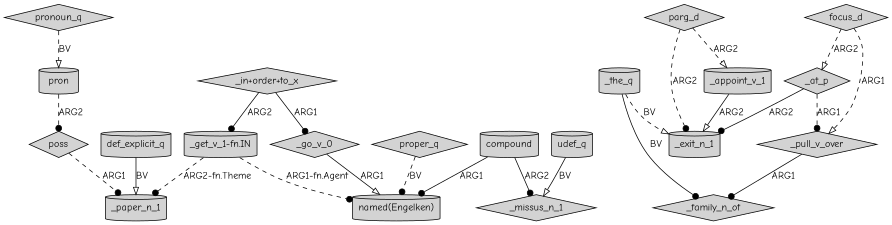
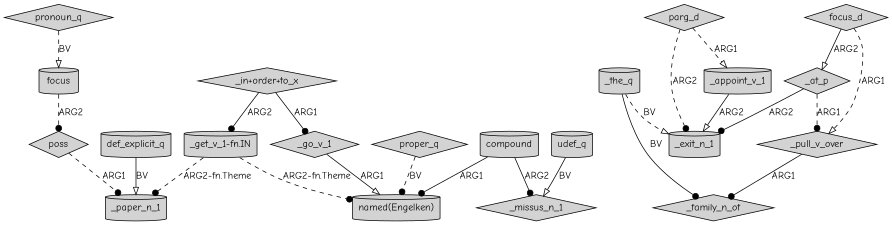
  digraph {
    fontname="Comic Neue"
    node [fontname="Comic Neue" shape=diamond style=filled]
    edge [arrowhead=dot fontname="Comic Neue" style=solid]
    "_get_v_1-fn.IN" [shape=cylinder]
    _paper_n_1 [shape=cylinder]
    "named(Engelken)" [shape=cylinder]
    compound [shape=cylinder]
    _missus_n_1
    poss
-   pron [shape=cylinder]
+   pron [shape=cylinder label=focus]
    _at_p
    _pull_v_over
    _exit_n_1 [shape=cylinder]
    _family_n_of
    def_explicit_q [shape=cylinder]
    _the_q [shape=cylinder]
    focus_d
    udef_q [shape=cylinder]
    "_in+order+to_x"
-   _go_v_1 [label=_go_v_0]
+   _go_v_1
    pronoun_q
    parg_d
    _appoint_v_1 [shape=cylinder]
    proper_q
    "_get_v_1-fn.IN" -> _paper_n_1 [label="ARG2-fn.Theme" style=dashed]
-   "_get_v_1-fn.IN" -> "named(Engelken)" [label="ARG1-fn.Agent" style=dashed]
+   "_get_v_1-fn.IN" -> "named(Engelken)" [label="ARG2-fn.Theme" style=dashed]
    compound -> "named(Engelken)" [label=ARG1]
    compound -> _missus_n_1 [label=ARG2]
    poss -> _paper_n_1 [label=ARG1 style=dashed]
    pron -> poss [label=ARG2 style=dashed]
    _at_p -> _pull_v_over [label=ARG1 style=dashed]
    _at_p -> _exit_n_1 [label=ARG2]
    _pull_v_over -> _family_n_of [label=ARG1]
    def_explicit_q -> _paper_n_1 [arrowhead=onormal label=BV]
    _the_q -> _exit_n_1 [arrowhead=onormal label=BV style=dashed]
    _the_q -> _family_n_of [label=BV]
-   focus_d -> _at_p [arrowhead=onormal label=ARG2 style=dashed]
+   focus_d -> _at_p [arrowhead=onormal label=ARG2]
    focus_d -> _pull_v_over [arrowhead=onormal label=ARG1 style=dashed]
    udef_q -> _missus_n_1 [arrowhead=onormal label=BV]
    "_in+order+to_x" -> "_get_v_1-fn.IN" [label=ARG2]
    "_in+order+to_x" -> _go_v_1 [label=ARG1]
    _go_v_1 -> "named(Engelken)" [arrowhead=onormal label=ARG1]
    pronoun_q -> pron [arrowhead=onormal label=BV style=dashed]
    parg_d -> _exit_n_1 [label=ARG2 style=dashed]
-   parg_d -> _appoint_v_1 [arrowhead=onormal label=ARG2 style=dashed]
+   parg_d -> _appoint_v_1 [arrowhead=onormal label=ARG1 style=dashed]
    _appoint_v_1 -> _exit_n_1 [arrowhead=onormal label=ARG2]
    proper_q -> "named(Engelken)" [label=BV style=dashed]
  }
